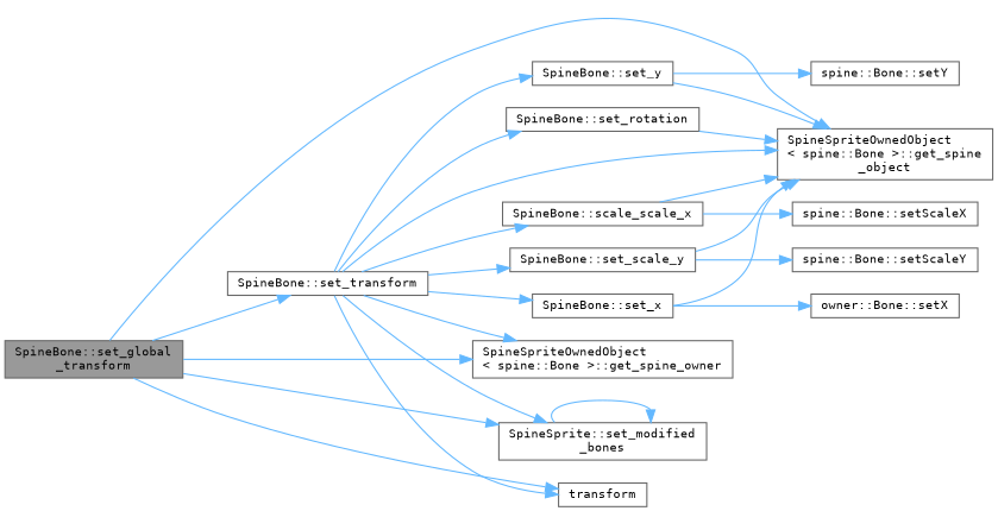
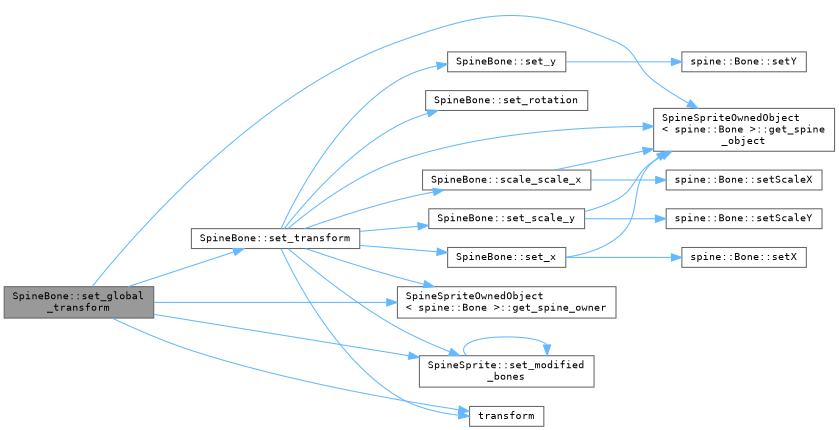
  digraph {
    fontname="DejaVu Sans Mono"
    rankdir=LR
    node [color=grey40 fillcolor=white fontname="DejaVu Sans Mono" fontsize=10 shape=box style=filled]
    edge [color=steelblue1 fontname="DejaVu Sans Mono" fontsize=10 labelfontname=Helvetica labelfontsize=10 style=solid]
    n1 [color=gray40 fillcolor=grey60 fontcolor=black height=0.2 label="SpineBone::set_global\l_transform" width=0.4]
    n2 [height=0.2 label="SpineSpriteOwnedObject\l\< spine::Bone \>::get_spine\l_object" width=0.4]
    n3 [height=0.2 label="SpineSpriteOwnedObject\l\< spine::Bone \>::get_spine_owner" width=0.4]
    n4 [height=0.2 label="SpineSprite::set_modified\l_bones" width=0.4]
    n5 [height=0.2 label="SpineBone::set_transform" width=0.4]
    n6 [height=0.2 label=transform width=0.4]
    n7 [height=0.2 label="SpineBone::set_rotation" width=0.4]
    n8 [height=0.2 label="SpineBone::scale_scale_x" width=0.4]
    n9 [height=0.2 label="SpineBone::set_scale_y" width=0.4]
    n10 [height=0.2 label="SpineBone::set_x" width=0.4]
    n11 [height=0.2 label="SpineBone::set_y" width=0.4]
    n12 [height=0.2 label="spine::Bone::setScaleX" width=0.4]
    n13 [height=0.2 label="spine::Bone::setScaleY" width=0.4]
-   n14 [height=0.2 label="owner::Bone::setX" width=0.4]
+   n14 [height=0.2 label="spine::Bone::setX" width=0.4]
    n15 [height=0.2 label="spine::Bone::setY" width=0.4]
    n1 -> n2
    n1 -> n3
    n1 -> n4
    n1 -> n5
    n1 -> n6
    n4 -> n4
    n5 -> n2
    n5 -> n3
    n5 -> n4
    n5 -> n6
    n5 -> n7
    n5 -> n8
    n5 -> n9
    n5 -> n10
    n5 -> n11
-   n7 -> n2
    n8 -> n2
    n8 -> n12
    n9 -> n2
    n9 -> n13
    n10 -> n2
    n10 -> n14
-   n11 -> n2
    n11 -> n15
  }
